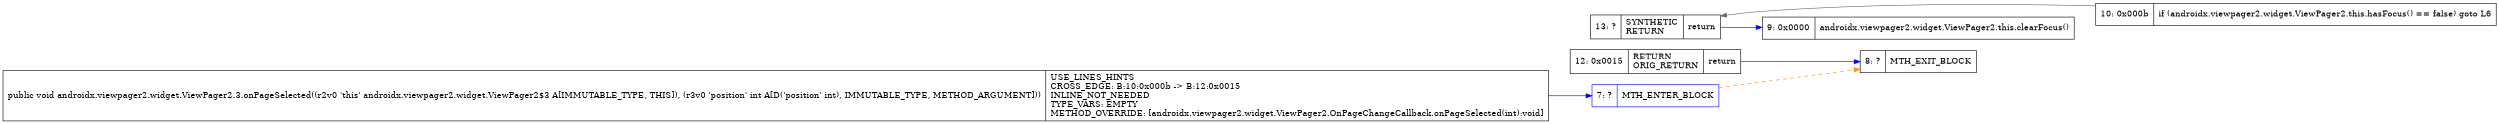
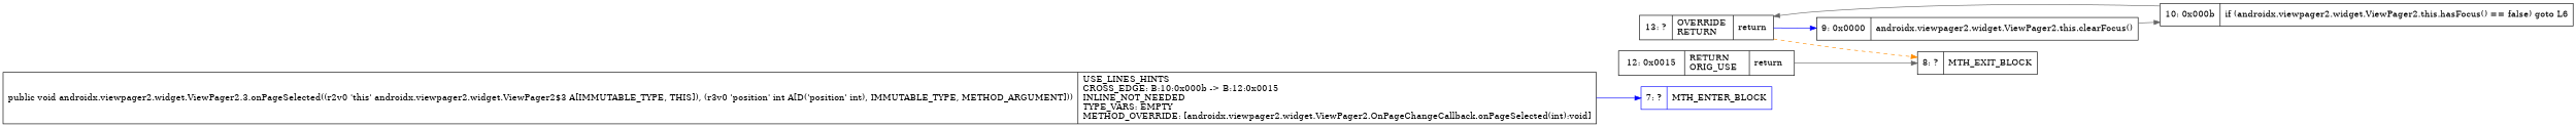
  digraph {
    rankdir=LR
    node [color=black shape=record]
    edge [color=blue style=solid]
    n1 [color=blue label="{7\:\ ?|MTH_ENTER_BLOCK\l}"]
    n2 [label="{9\:\ 0x0000|androidx.viewpager2.widget.ViewPager2.this.clearFocus()\l}"]
    n3 [label="{10\:\ 0x000b|if (androidx.viewpager2.widget.ViewPager2.this.hasFocus() == false) goto L6\l}"]
-   n4 [label="{13\:\ ?|SYNTHETIC\lRETURN\l|return\l}"]
+   n4 [label="{13\:\ ?|OVERRIDE\lRETURN\l|return\l}"]
    n5 [label="{8\:\ ?|MTH_EXIT_BLOCK\l}"]
-   n6 [label="{12\:\ 0x0015|RETURN\lORIG_RETURN\l|return\l}"]
+   n6 [label="{12\:\ 0x0015|RETURN\lORIG_USE\l|return\l}"]
    n7 [label="{public void androidx.viewpager2.widget.ViewPager2.3.onPageSelected((r2v0 'this' androidx.viewpager2.widget.ViewPager2$3 A[IMMUTABLE_TYPE, THIS]), (r3v0 'position' int A[D('position' int), IMMUTABLE_TYPE, METHOD_ARGUMENT]))  | USE_LINES_HINTS\lCROSS_EDGE: B:10:0x000b \-\> B:12:0x0015\lINLINE_NOT_NEEDED\lTYPE_VARS: EMPTY\lMETHOD_OVERRIDE: [androidx.viewpager2.widget.ViewPager2.OnPageChangeCallback.onPageSelected(int):void]\l}"]
+   n2 -> n3 [color=gray40]
    n3 -> n4 [color=gray40]
    n4 -> n2
-   n1 -> n5 [color=darkorange style=dashed]
-   n6 -> n5
+   n4 -> n5 [color=darkorange style=dashed]
+   n6 -> n5 [color=gray40]
    n7 -> n1
  }
